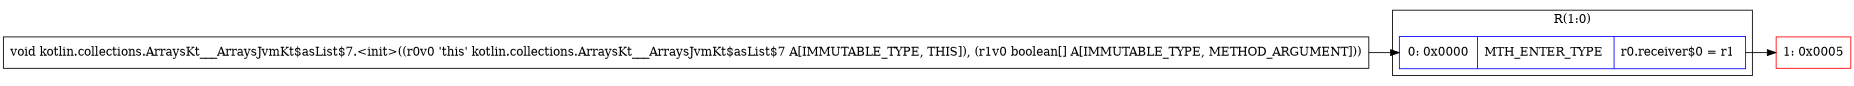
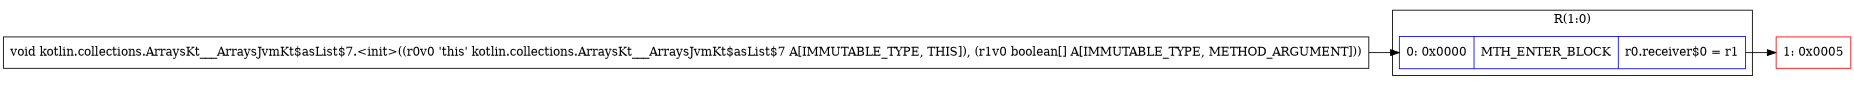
  digraph {
    rankdir=LR
    node [shape=record]
-   n1 [color=blue label="{0\:\ 0x0000|MTH_ENTER_TYPE\l|r0.receiver$0 = r1\l}"]
+   n1 [color=blue label="{0\:\ 0x0000|MTH_ENTER_BLOCK\l|r0.receiver$0 = r1\l}"]
    n2 [color=red label="{1\:\ 0x0005}"]
    n3 [label="{void kotlin.collections.ArraysKt___ArraysJvmKt$asList$7.\<init\>((r0v0 'this' kotlin.collections.ArraysKt___ArraysJvmKt$asList$7 A[IMMUTABLE_TYPE, THIS]), (r1v0 boolean[] A[IMMUTABLE_TYPE, METHOD_ARGUMENT])) }"]
    subgraph cluster_1 {
      label="R(1:0)"
      n1
    }
    n1 -> n2
    n3 -> n1
  }
